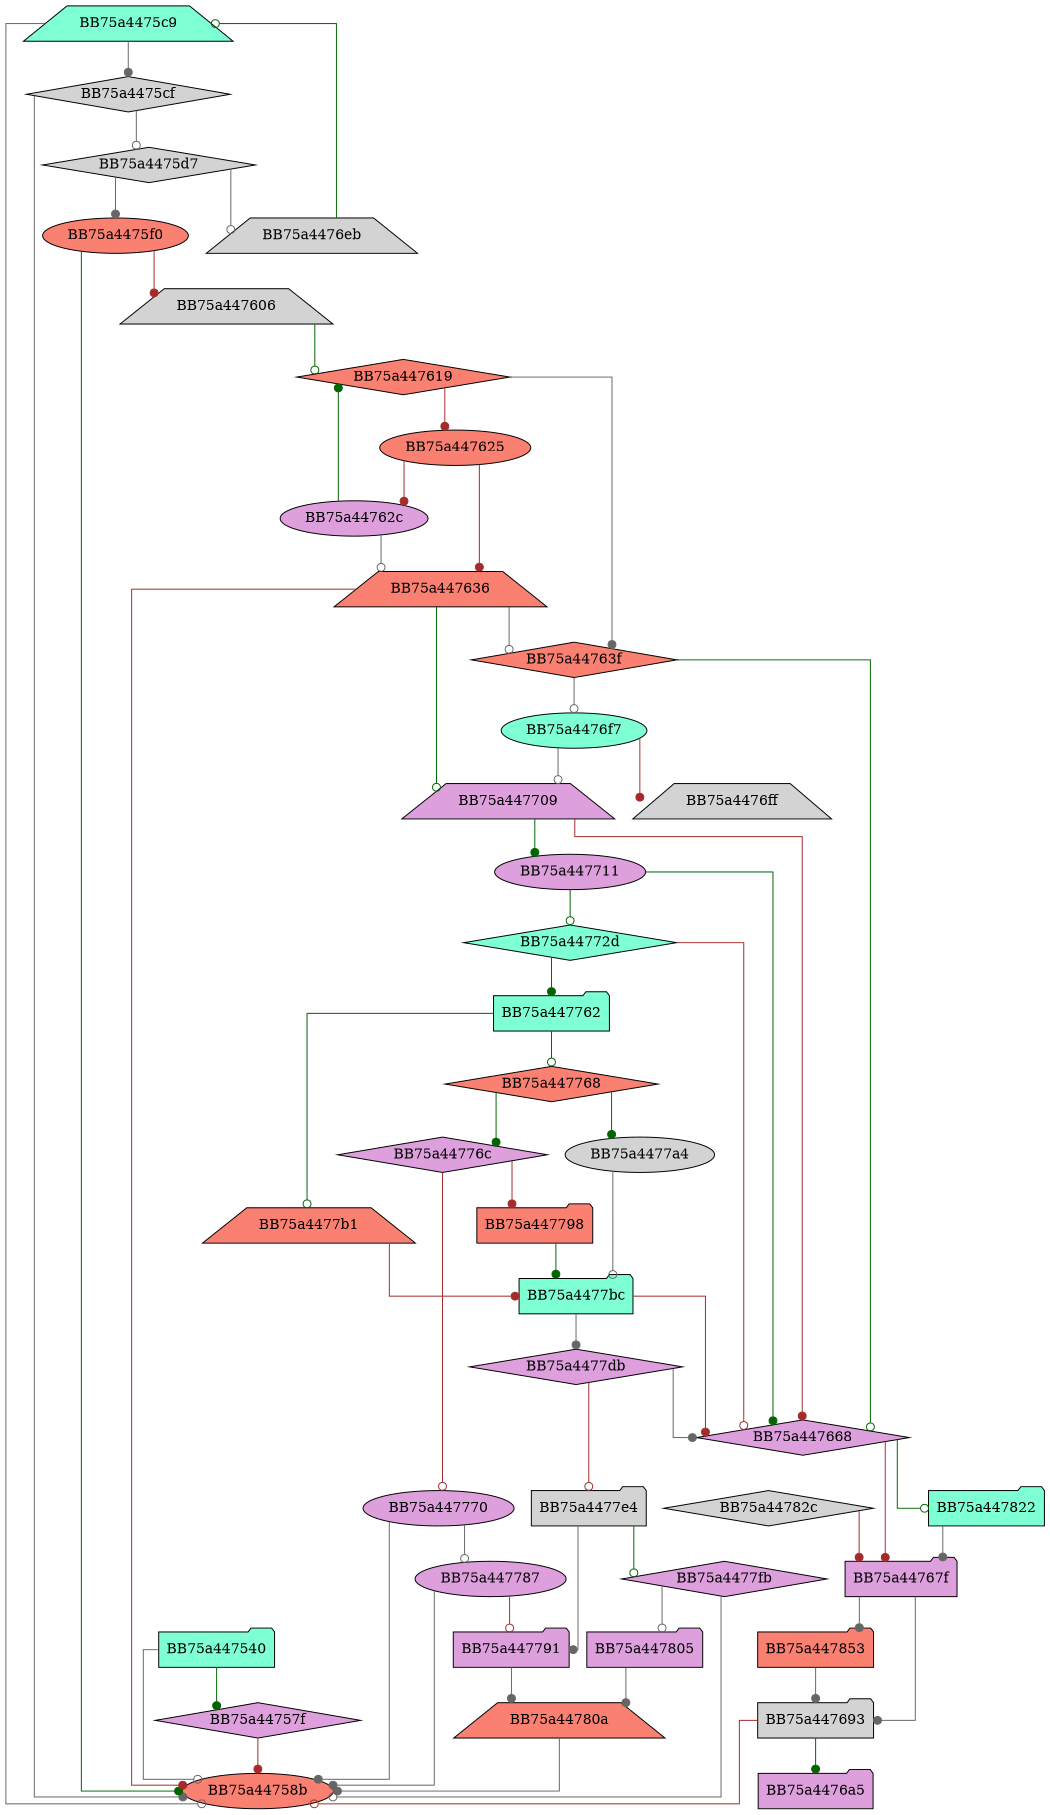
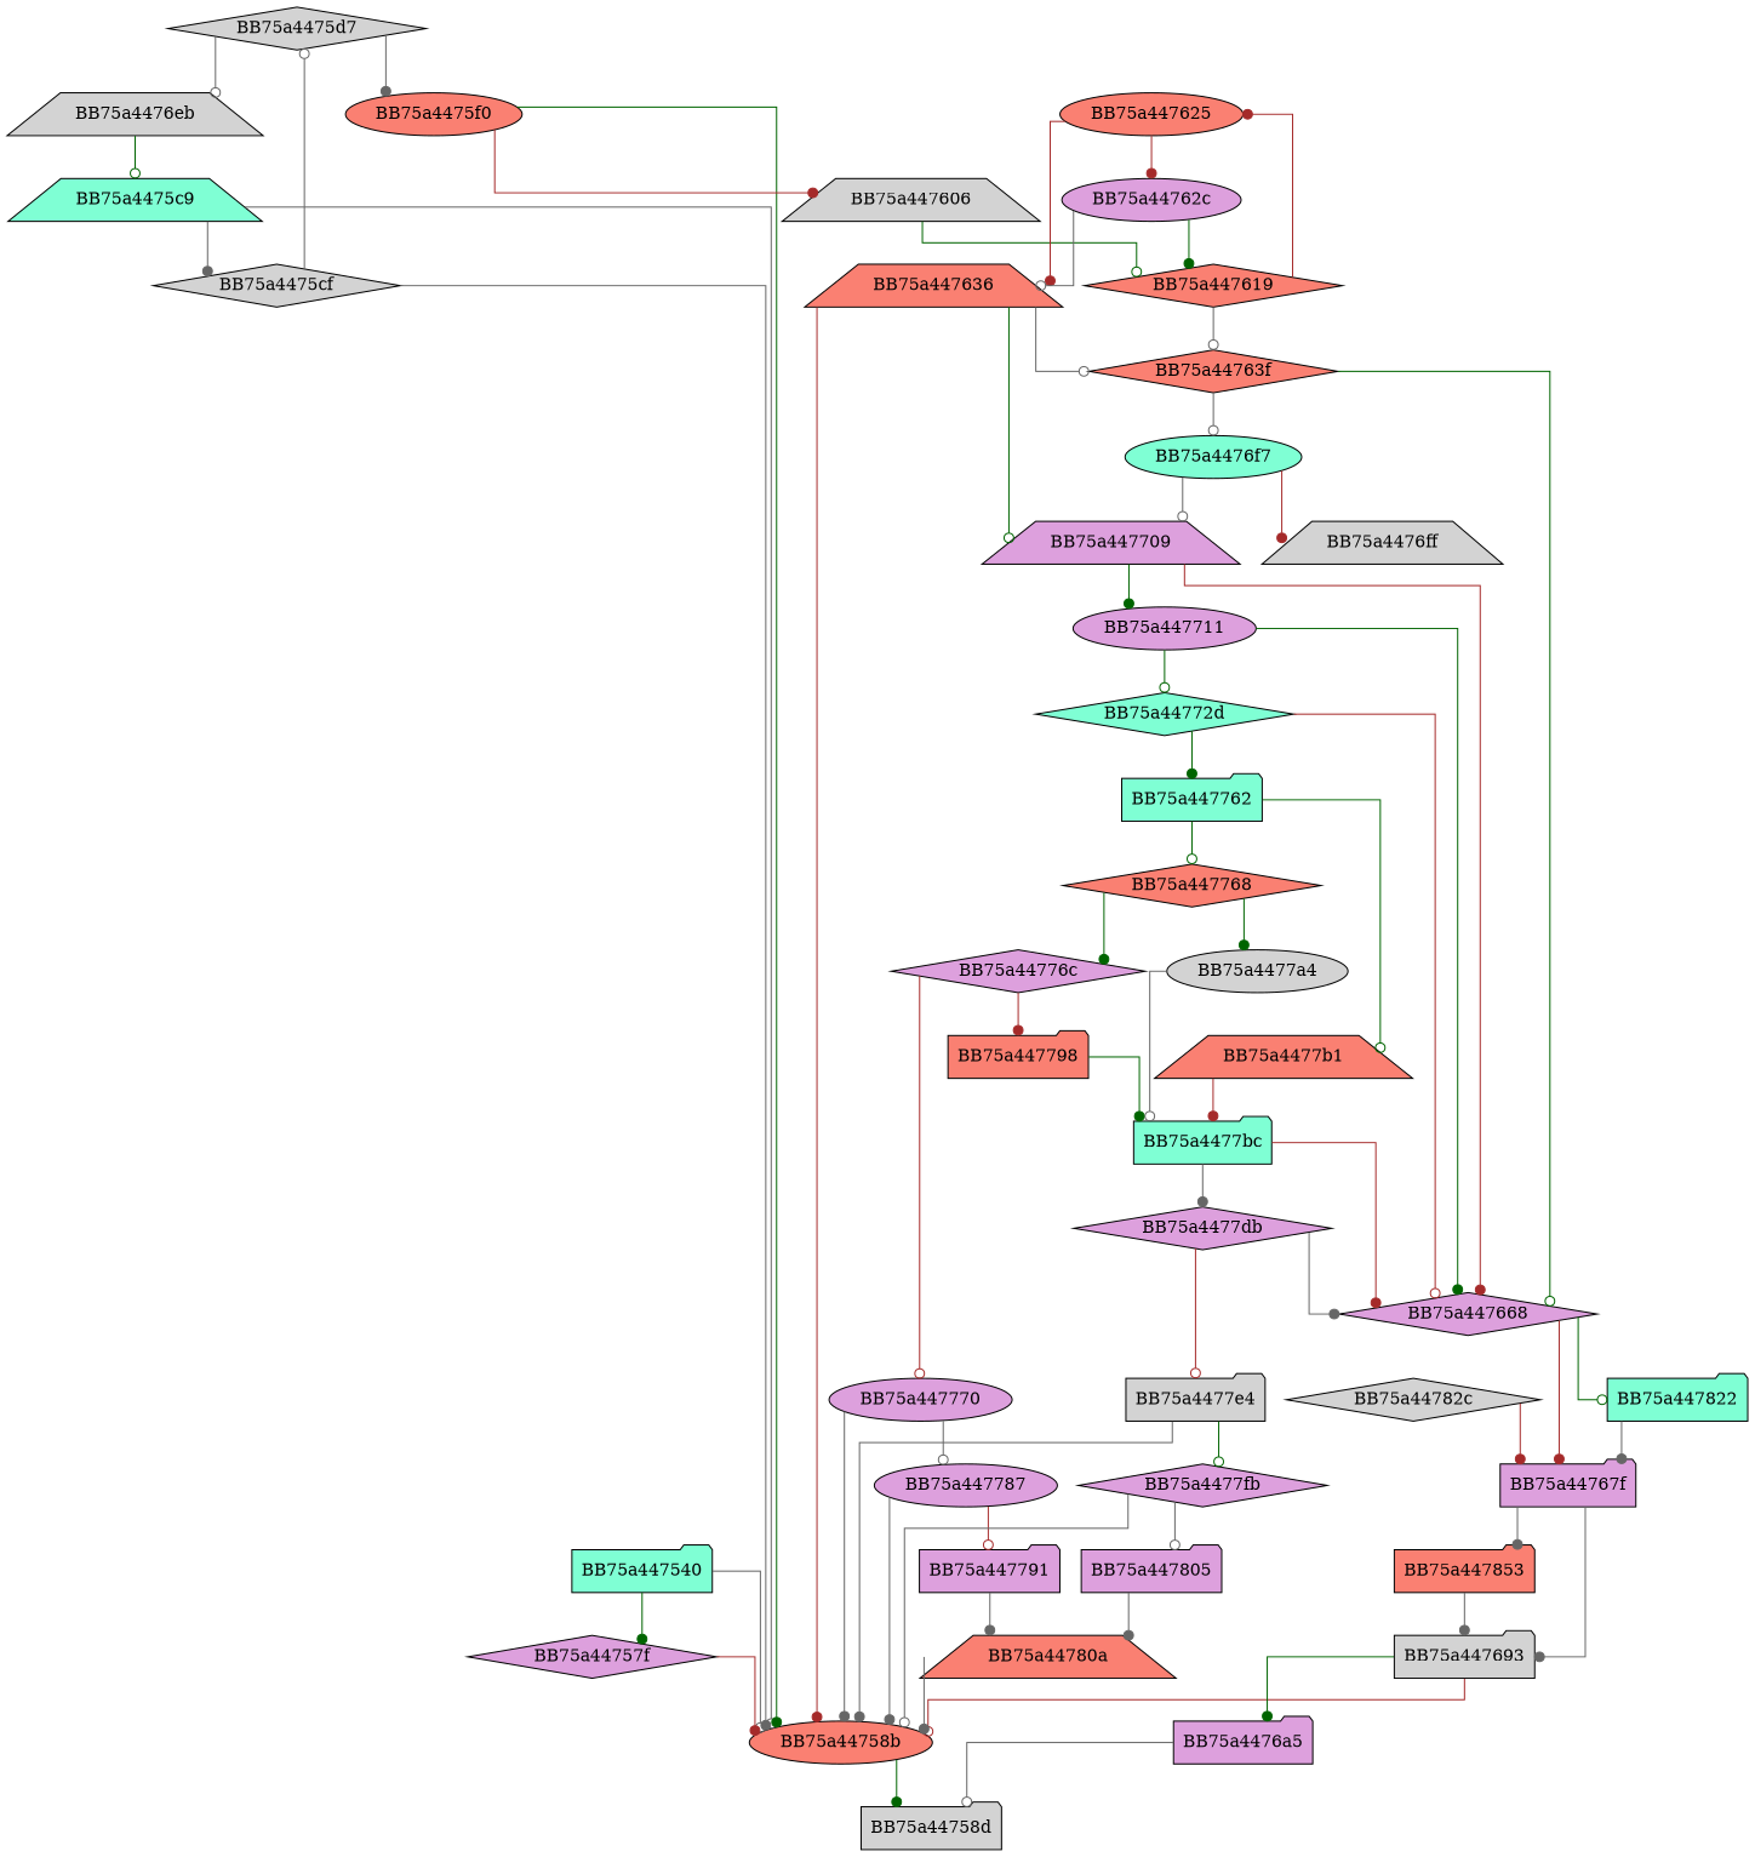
  digraph {
    splines=ortho
    node [fillcolor=plum shape=folder style=filled]
    edge [arrowhead=dot color=gray40]
    BB75a447540 [fillcolor=aquamarine]
    BB75a44758b [fillcolor=salmon shape=ellipse]
    BB75a44757f [shape=diamond]
+   BB75a44758d [fillcolor=lightgrey]
    BB75a4475c9 [fillcolor=aquamarine shape=trapezium]
    BB75a4475cf [fillcolor=lightgrey shape=diamond]
    BB75a4475d7 [fillcolor=lightgrey shape=diamond]
    BB75a4476eb [fillcolor=lightgrey shape=trapezium]
    BB75a4475f0 [fillcolor=salmon shape=ellipse]
    BB75a447606 [fillcolor=lightgrey shape=trapezium]
    BB75a447619 [fillcolor=salmon shape=diamond]
    BB75a44763f [fillcolor=salmon shape=diamond]
    BB75a447625 [fillcolor=salmon shape=ellipse]
    BB75a4476f7 [fillcolor=aquamarine shape=ellipse]
    BB75a447668 [shape=diamond]
    BB75a447636 [fillcolor=salmon shape=trapezium]
    BB75a44762c [shape=ellipse]
    BB75a447709 [shape=trapezium]
    BB75a4476ff [fillcolor=lightgrey shape=trapezium]
    BB75a447822 [fillcolor=aquamarine]
    BB75a44767f
    BB75a447711 [shape=ellipse]
    BB75a447853 [fillcolor=salmon]
    BB75a447693 [fillcolor=lightgrey]
    BB75a44782c [fillcolor=lightgrey shape=diamond]
    BB75a4476a5
    BB75a44772d [fillcolor=aquamarine shape=diamond]
    BB75a447762 [fillcolor=aquamarine]
    BB75a4477b1 [fillcolor=salmon shape=trapezium]
    BB75a447768 [fillcolor=salmon shape=diamond]
    BB75a4477bc [fillcolor=aquamarine]
    BB75a4477a4 [fillcolor=lightgrey shape=ellipse]
    BB75a44776c [shape=diamond]
    BB75a4477db [shape=diamond]
    BB75a447798 [fillcolor=salmon]
    BB75a447770 [shape=ellipse]
    BB75a447787 [shape=ellipse]
    BB75a447791
    BB75a44780a [fillcolor=salmon shape=trapezium]
    BB75a4477e4 [fillcolor=lightgrey]
    BB75a4477fb [shape=diamond]
    BB75a447805
    BB75a447540 -> BB75a44758b [arrowhead=odot]
    BB75a447540 -> BB75a44757f [color=darkgreen]
+   BB75a44758b -> BB75a44758d [color=darkgreen]
    BB75a44757f -> BB75a44758b [color=brown]
    BB75a4475c9 -> BB75a44758b [arrowhead=odot]
    BB75a4475c9 -> BB75a4475cf
    BB75a4475cf -> BB75a44758b
    BB75a4475cf -> BB75a4475d7 [arrowhead=odot]
    BB75a4475d7 -> BB75a4476eb [arrowhead=odot]
    BB75a4475d7 -> BB75a4475f0
    BB75a4476eb -> BB75a4475c9 [arrowhead=odot color=darkgreen]
    BB75a4475f0 -> BB75a44758b [color=darkgreen]
    BB75a4475f0 -> BB75a447606 [color=brown]
    BB75a447606 -> BB75a447619 [arrowhead=odot color=darkgreen]
-   BB75a447619 -> BB75a44763f
+   BB75a447619 -> BB75a44763f [arrowhead=odot]
    BB75a447619 -> BB75a447625 [color=brown]
    BB75a44763f -> BB75a4476f7 [arrowhead=odot]
    BB75a44763f -> BB75a447668 [arrowhead=odot color=darkgreen]
    BB75a447625 -> BB75a447636 [color=brown]
    BB75a447625 -> BB75a44762c [color=brown]
    BB75a4476f7 -> BB75a447709 [arrowhead=odot]
    BB75a4476f7 -> BB75a4476ff [color=brown]
    BB75a447668 -> BB75a447822 [arrowhead=odot color=darkgreen]
    BB75a447668 -> BB75a44767f [color=brown]
    BB75a447636 -> BB75a44758b [color=brown]
    BB75a447636 -> BB75a44763f [arrowhead=odot]
    BB75a447636 -> BB75a447709 [arrowhead=odot color=darkgreen]
    BB75a44762c -> BB75a447619 [color=darkgreen]
    BB75a44762c -> BB75a447636 [arrowhead=odot]
    BB75a447709 -> BB75a447668 [color=brown]
    BB75a447709 -> BB75a447711 [color=darkgreen]
    BB75a447822 -> BB75a44767f
    BB75a44767f -> BB75a447853
    BB75a44767f -> BB75a447693
    BB75a447711 -> BB75a447668 [color=darkgreen]
    BB75a447711 -> BB75a44772d [arrowhead=odot color=darkgreen]
    BB75a447853 -> BB75a447693
    BB75a447693 -> BB75a44758b [arrowhead=odot color=brown]
    BB75a447693 -> BB75a4476a5 [color=darkgreen]
    BB75a44782c -> BB75a44767f [color=brown]
+   BB75a4476a5 -> BB75a44758d [arrowhead=odot]
    BB75a44772d -> BB75a447668 [arrowhead=odot color=brown]
    BB75a44772d -> BB75a447762 [color=darkgreen]
    BB75a447762 -> BB75a4477b1 [arrowhead=odot color=darkgreen]
    BB75a447762 -> BB75a447768 [arrowhead=odot color=darkgreen]
    BB75a4477b1 -> BB75a4477bc [color=brown]
    BB75a447768 -> BB75a4477a4 [color=darkgreen]
    BB75a447768 -> BB75a44776c [color=darkgreen]
    BB75a4477bc -> BB75a447668 [color=brown]
    BB75a4477bc -> BB75a4477db
    BB75a4477a4 -> BB75a4477bc [arrowhead=odot]
    BB75a44776c -> BB75a447798 [color=brown]
    BB75a44776c -> BB75a447770 [arrowhead=odot color=brown]
    BB75a4477db -> BB75a447668
    BB75a4477db -> BB75a4477e4 [arrowhead=odot color=brown]
    BB75a447798 -> BB75a4477bc [color=darkgreen]
    BB75a447770 -> BB75a44758b
    BB75a447770 -> BB75a447787 [arrowhead=odot]
    BB75a447787 -> BB75a44758b
    BB75a447787 -> BB75a447791 [arrowhead=odot color=brown]
    BB75a447791 -> BB75a44780a
    BB75a44780a -> BB75a44758b
-   BB75a4477e4 -> BB75a447791
+   BB75a4477e4 -> BB75a44758b
    BB75a4477e4 -> BB75a4477fb [arrowhead=odot color=darkgreen]
    BB75a4477fb -> BB75a44758b [arrowhead=odot]
    BB75a4477fb -> BB75a447805 [arrowhead=odot]
    BB75a447805 -> BB75a44780a
  }
